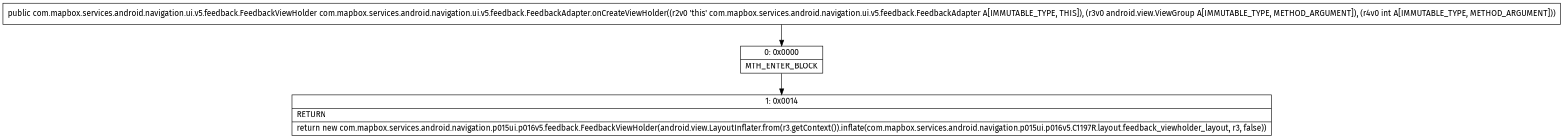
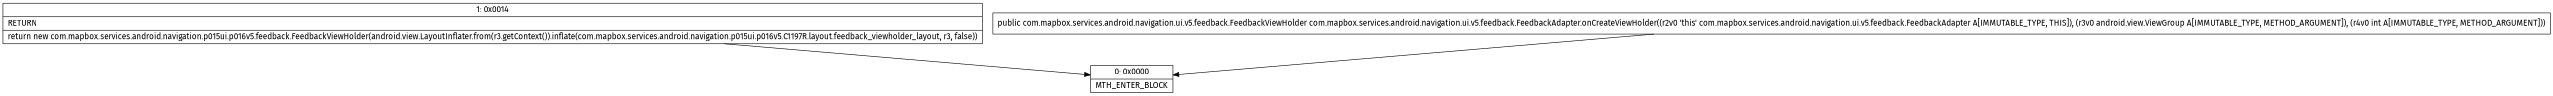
  digraph {
    fontname="Fira Sans"
    node [shape=record fontname="Fira Sans"]
    edge [fontname="Fira Sans"]
    n1 [label="{0\:\ 0x0000|MTH_ENTER_BLOCK\l}"]
    n2 [label="{1\:\ 0x0014|RETURN\l|return new com.mapbox.services.android.navigation.p015ui.p016v5.feedback.FeedbackViewHolder(android.view.LayoutInflater.from(r3.getContext()).inflate(com.mapbox.services.android.navigation.p015ui.p016v5.C1197R.layout.feedback_viewholder_layout, r3, false))\l}"]
    n3 [label="{public com.mapbox.services.android.navigation.ui.v5.feedback.FeedbackViewHolder com.mapbox.services.android.navigation.ui.v5.feedback.FeedbackAdapter.onCreateViewHolder((r2v0 'this' com.mapbox.services.android.navigation.ui.v5.feedback.FeedbackAdapter A[IMMUTABLE_TYPE, THIS]), (r3v0 android.view.ViewGroup A[IMMUTABLE_TYPE, METHOD_ARGUMENT]), (r4v0 int A[IMMUTABLE_TYPE, METHOD_ARGUMENT])) }"]
-   n1 -> n2
+   n2 -> n1
    n3 -> n1
  }
